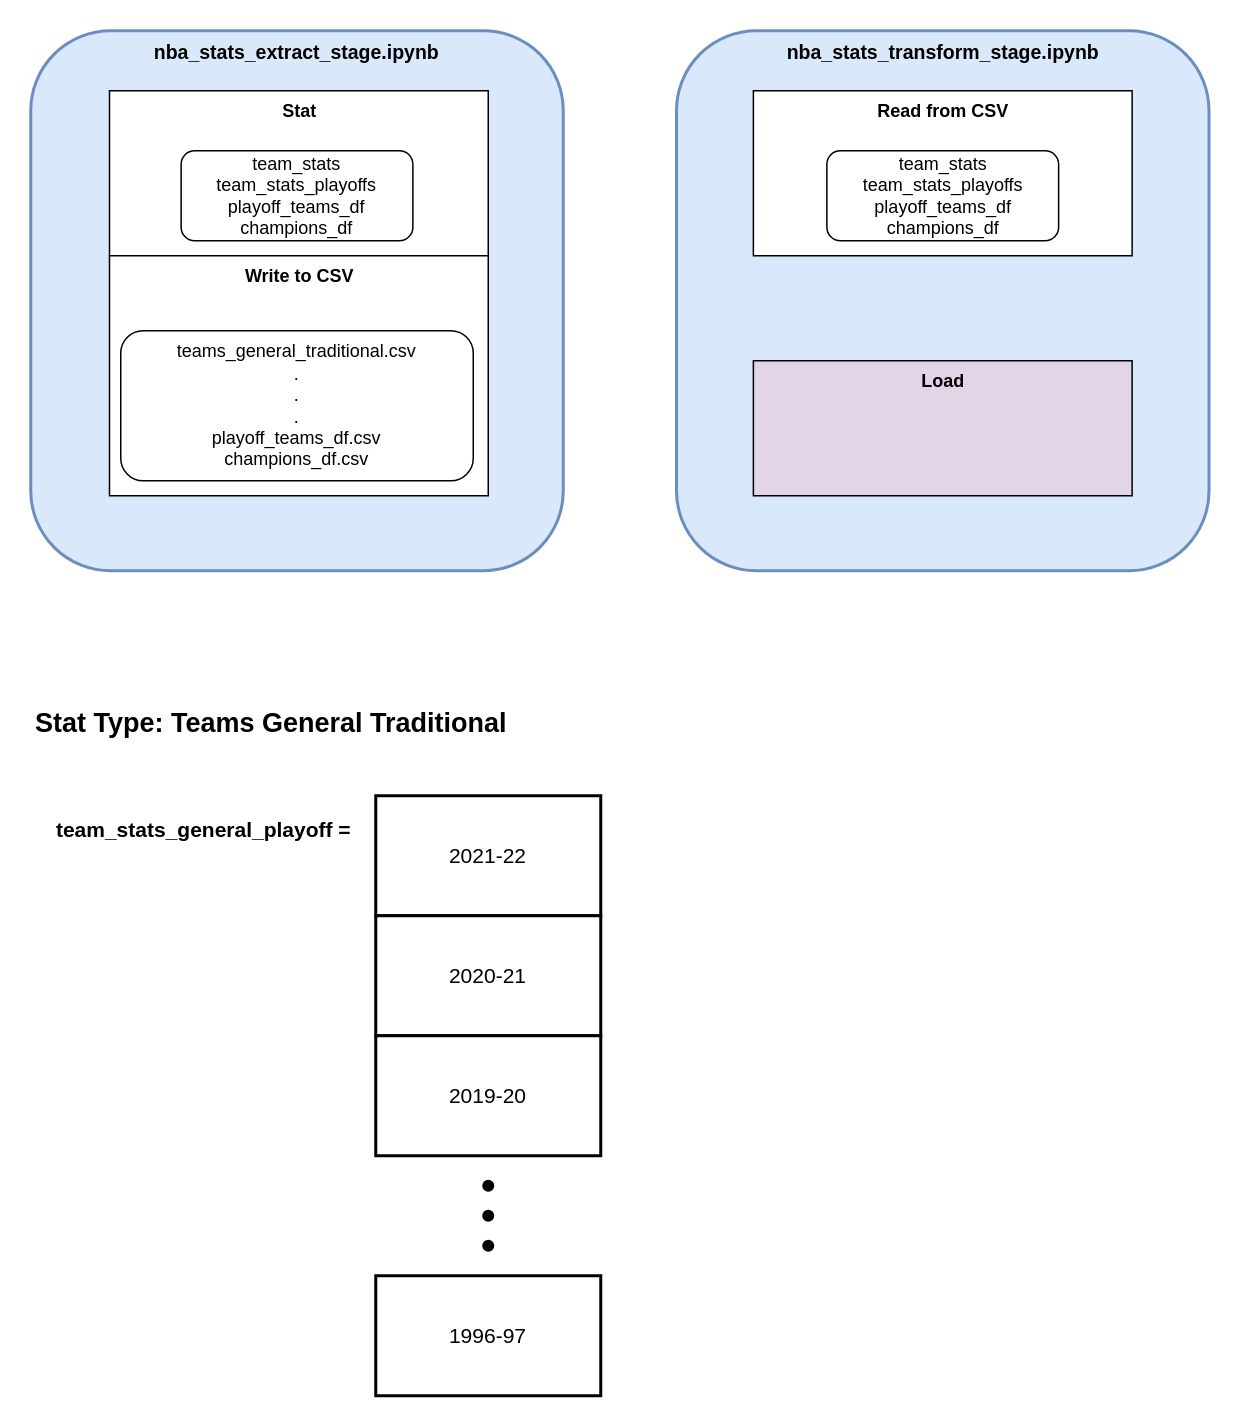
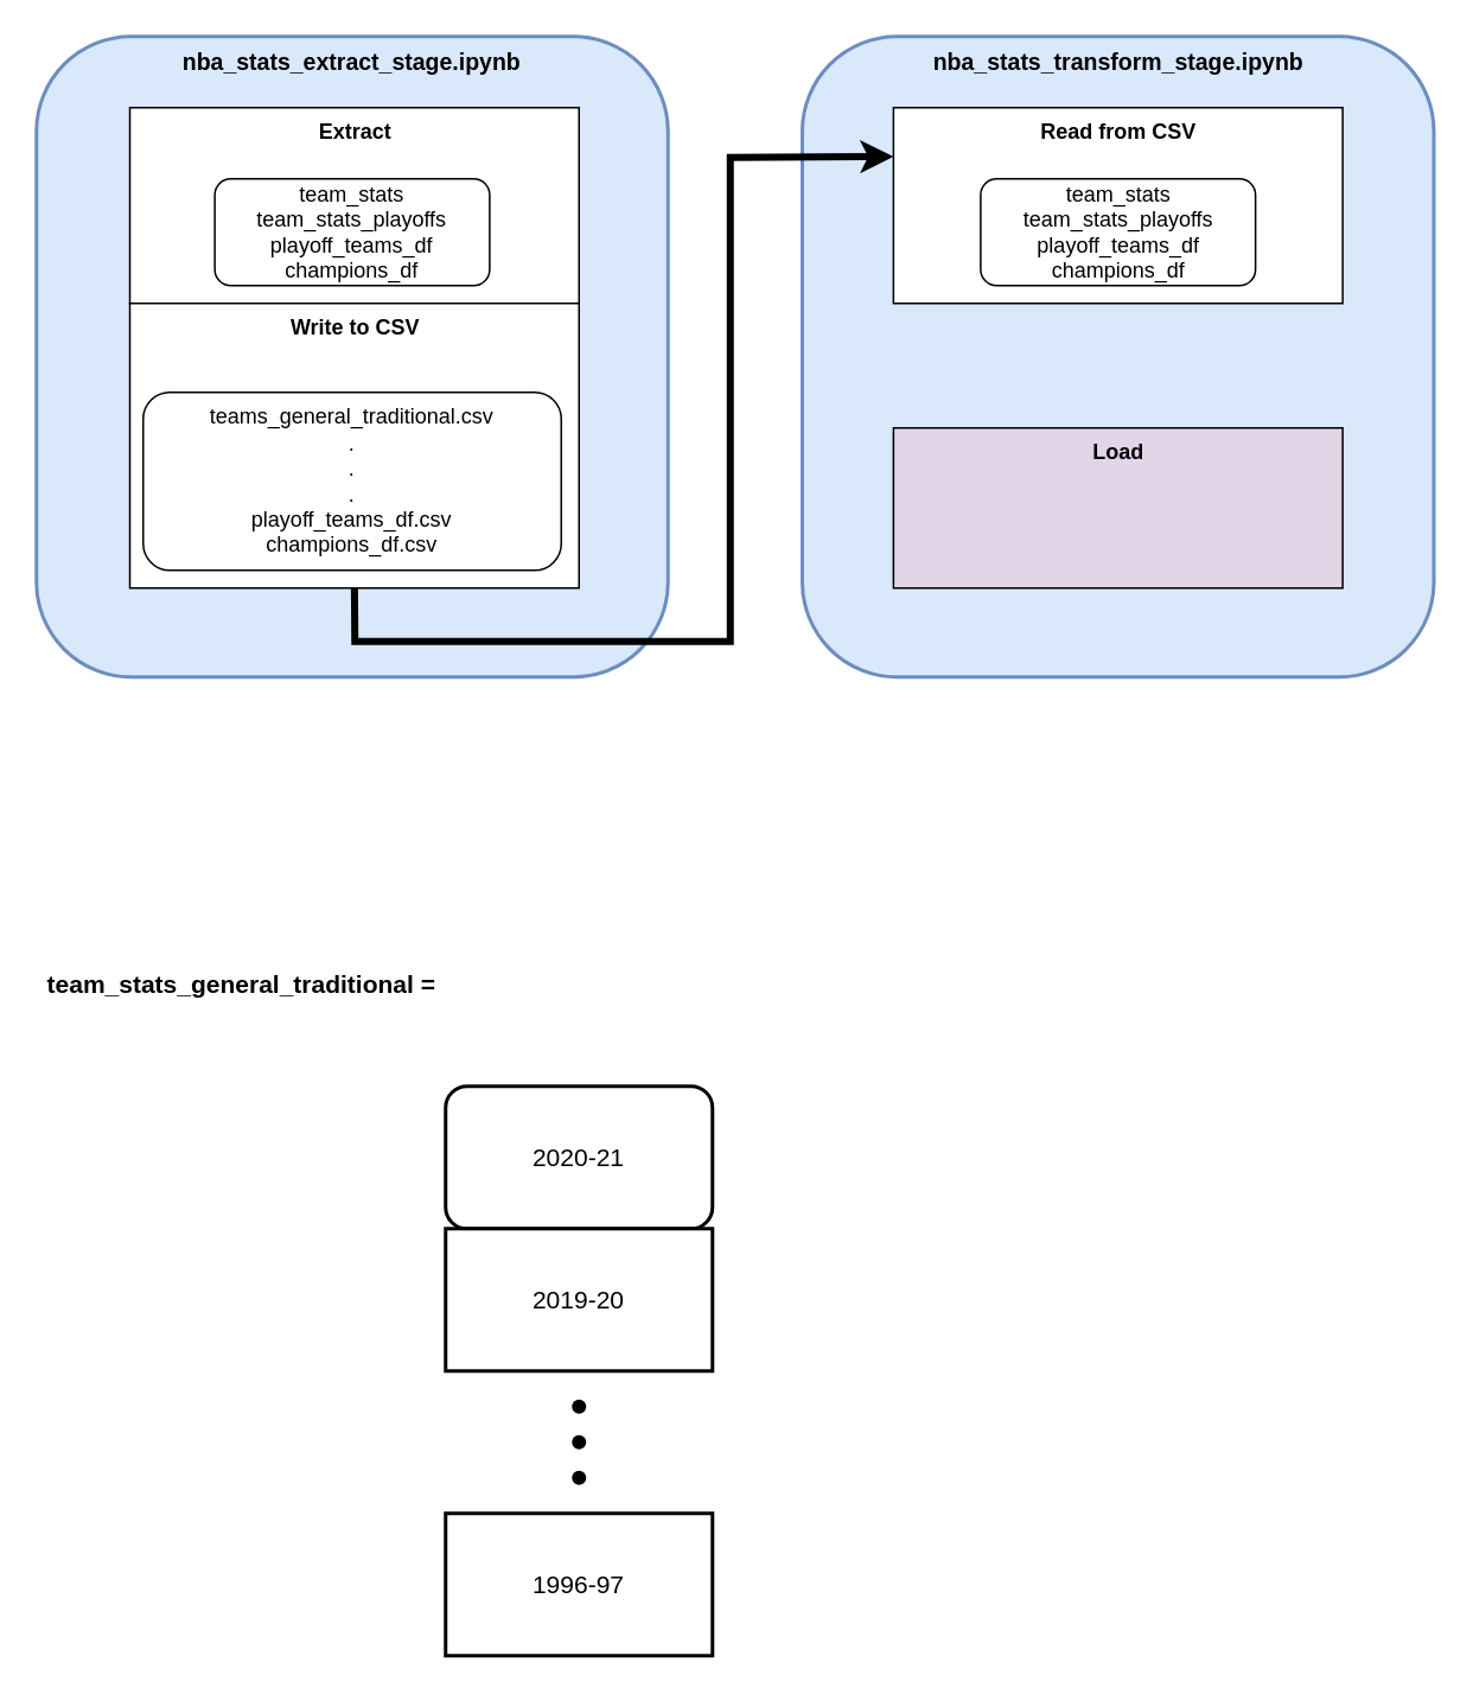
  <mxCell id="0" />
  <mxCell id="1" parent="0" />
  <mxCell id="2" value="nba_stats_transform_stage.ipynb" style="rounded=1;whiteSpace=wrap;html=1;verticalAlign=top;fillColor=#dae8fc;strokeColor=#6c8ebf;fontStyle=1;fontSize=13;labelBorderColor=none;gradientColor=none;strokeWidth=2;" vertex="1" parent="1"><mxGeometry x="450.5" y="20" width="355" height="360" as="geometry" /></mxCell>
  <mxCell id="3" value="nba_stats_extract_stage.ipynb" style="rounded=1;whiteSpace=wrap;html=1;verticalAlign=top;fillColor=#dae8fc;strokeColor=#6c8ebf;fontStyle=1;fontSize=13;labelBorderColor=none;gradientColor=none;strokeWidth=2;" parent="1" vertex="1"><mxGeometry x="20" y="20" width="355" height="360" as="geometry" /></mxCell>
- <mxCell id="4" value="Stat" style="rounded=0;whiteSpace=wrap;html=1;verticalAlign=top;fontStyle=1" parent="1" vertex="1"><mxGeometry x="72.5" y="60" width="252.5" height="110" as="geometry" /></mxCell>
+ <mxCell id="4" value="Extract" style="rounded=0;whiteSpace=wrap;html=1;verticalAlign=top;fontStyle=1" parent="1" vertex="1"><mxGeometry x="72.5" y="60" width="252.5" height="110" as="geometry" /></mxCell>
  <mxCell id="5" value="Write to CSV" style="rounded=0;whiteSpace=wrap;html=1;verticalAlign=top;fontStyle=1" parent="1" vertex="1"><mxGeometry x="72.5" y="170" width="252.5" height="160" as="geometry" /></mxCell>
  <mxCell id="6" value="teams_general_traditional.csv&lt;br&gt;.&lt;br&gt;.&lt;br&gt;.&lt;br&gt;playoff_teams_df.csv&lt;br&gt;champions_df.csv" style="rounded=1;whiteSpace=wrap;html=1;spacing=2;" parent="1" vertex="1"><mxGeometry x="80" y="220" width="235" height="100" as="geometry" /></mxCell>
  <mxCell id="7" value="team_stats&lt;br&gt;team_stats_playoffs&lt;br&gt;playoff_teams_df&lt;br&gt;champions_df" style="rounded=1;whiteSpace=wrap;html=1;spacing=2;" parent="1" vertex="1"><mxGeometry x="120.25" y="100" width="154.5" height="60" as="geometry" /></mxCell>
- <mxCell id="8" value="&lt;font style=&quot;font-size: 18px&quot;&gt;Stat Type: Teams General Traditional&lt;/font&gt;" style="text;strokeColor=none;fillColor=none;html=1;fontSize=24;fontStyle=1;verticalAlign=middle;align=center;labelBorderColor=none;" parent="1" vertex="1"><mxGeometry x="20" y="460" width="320" height="40" as="geometry" /></mxCell>
- <mxCell id="9" value="2021-22" style="rounded=0;whiteSpace=wrap;html=1;labelBorderColor=none;fontSize=14;strokeWidth=2;gradientColor=none;" parent="1" vertex="1"><mxGeometry x="250" y="530" width="150" height="80" as="geometry" /></mxCell>
- <mxCell id="10" value="2020-21" style="rounded=0;whiteSpace=wrap;html=1;labelBorderColor=none;fontSize=14;strokeWidth=2;gradientColor=none;" parent="1" vertex="1"><mxGeometry x="250" y="610" width="150" height="80" as="geometry" /></mxCell>
+ <mxCell id="10" value="2020-21" style="whiteSpace=wrap;html=1;labelBorderColor=none;fontSize=14;strokeWidth=2;gradientColor=none;rounded=1;" parent="1" vertex="1"><mxGeometry x="250" y="610" width="150" height="80" as="geometry" /></mxCell>
  <mxCell id="11" value="2019-20" style="rounded=0;whiteSpace=wrap;html=1;labelBorderColor=none;fontSize=14;strokeWidth=2;gradientColor=none;" parent="1" vertex="1"><mxGeometry x="250" y="690" width="150" height="80" as="geometry" /></mxCell>
  <mxCell id="12" value="1996-97" style="rounded=0;whiteSpace=wrap;html=1;labelBorderColor=none;fontSize=14;strokeWidth=2;gradientColor=none;" parent="1" vertex="1"><mxGeometry x="250" y="850" width="150" height="80" as="geometry" /></mxCell>
  <mxCell id="13" value="" style="shape=waypoint;sketch=0;fillStyle=solid;size=6;pointerEvents=1;points=[];fillColor=none;resizable=0;rotatable=0;perimeter=centerPerimeter;snapToPoint=1;labelBorderColor=none;fontSize=14;strokeWidth=2;" parent="1" vertex="1"><mxGeometry x="305" y="770" width="40" height="40" as="geometry" /></mxCell>
  <mxCell id="14" value="" style="shape=waypoint;sketch=0;fillStyle=solid;size=6;pointerEvents=1;points=[];fillColor=none;resizable=0;rotatable=0;perimeter=centerPerimeter;snapToPoint=1;labelBorderColor=none;fontSize=14;strokeWidth=2;" parent="1" vertex="1"><mxGeometry x="305" y="790" width="40" height="40" as="geometry" /></mxCell>
  <mxCell id="15" value="" style="shape=waypoint;sketch=0;fillStyle=solid;size=6;pointerEvents=1;points=[];fillColor=none;resizable=0;rotatable=0;perimeter=centerPerimeter;snapToPoint=1;labelBorderColor=none;fontSize=14;strokeWidth=2;" parent="1" vertex="1"><mxGeometry x="305" y="810" width="40" height="40" as="geometry" /></mxCell>
- <mxCell id="16" value="&lt;font style=&quot;font-size: 14px&quot;&gt;team_stats_general_playoff =&lt;/font&gt;" style="text;strokeColor=none;fillColor=none;html=1;fontSize=24;fontStyle=1;verticalAlign=middle;align=center;labelBorderColor=none;" parent="1" vertex="1"><mxGeometry x="20" y="530" width="230" height="40" as="geometry" /></mxCell>
+ <mxCell id="16" value="&lt;font style=&quot;font-size: 14px&quot;&gt;team_stats_general_traditional =&lt;/font&gt;" style="text;strokeColor=none;fillColor=none;html=1;fontSize=24;fontStyle=1;verticalAlign=middle;align=center;labelBorderColor=none;" parent="1" vertex="1"><mxGeometry x="20" y="530" width="230" height="40" as="geometry" /></mxCell>
  <mxCell id="17" value="Read from CSV" style="rounded=0;whiteSpace=wrap;html=1;verticalAlign=top;fontStyle=1" vertex="1" parent="1"><mxGeometry x="501.75" y="60" width="252.5" height="110" as="geometry" /></mxCell>
  <mxCell id="18" value="team_stats&lt;br&gt;team_stats_playoffs&lt;br&gt;playoff_teams_df&lt;br&gt;champions_df" style="rounded=1;whiteSpace=wrap;html=1;spacing=2;" vertex="1" parent="1"><mxGeometry x="550.75" y="100" width="154.5" height="60" as="geometry" /></mxCell>
  <mxCell id="19" value="Load" style="rounded=0;whiteSpace=wrap;html=1;verticalAlign=top;fontStyle=1;fillColor=#e1d5e7;" vertex="1" parent="1"><mxGeometry x="501.75" y="240" width="252.5" height="90" as="geometry" /></mxCell>
+ <mxCell id="20" value="" style="endArrow=classic;html=1;rounded=0;fontSize=13;strokeWidth=4;entryX=0;entryY=0.25;entryDx=0;entryDy=0;exitX=0.5;exitY=1;exitDx=0;exitDy=0;" parent="1" target="17" edge="1" source="5"><mxGeometry width="50" height="50" relative="1" as="geometry"><mxPoint x="415" y="330" as="sourcePoint" /><mxPoint x="627.5" y="65" as="targetPoint" /><Array as="points"><mxPoint x="199" y="360" /><mxPoint x="410" y="360" /><mxPoint x="410" y="88" /></Array></mxGeometry></mxCell>
